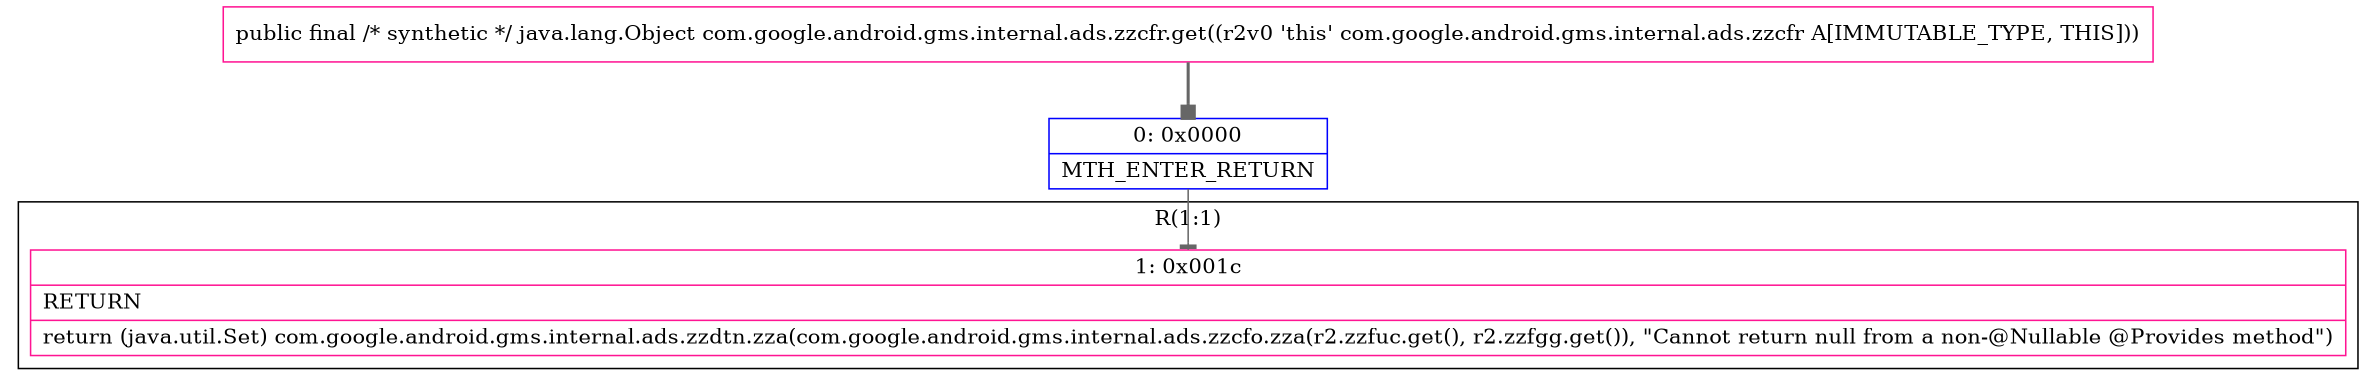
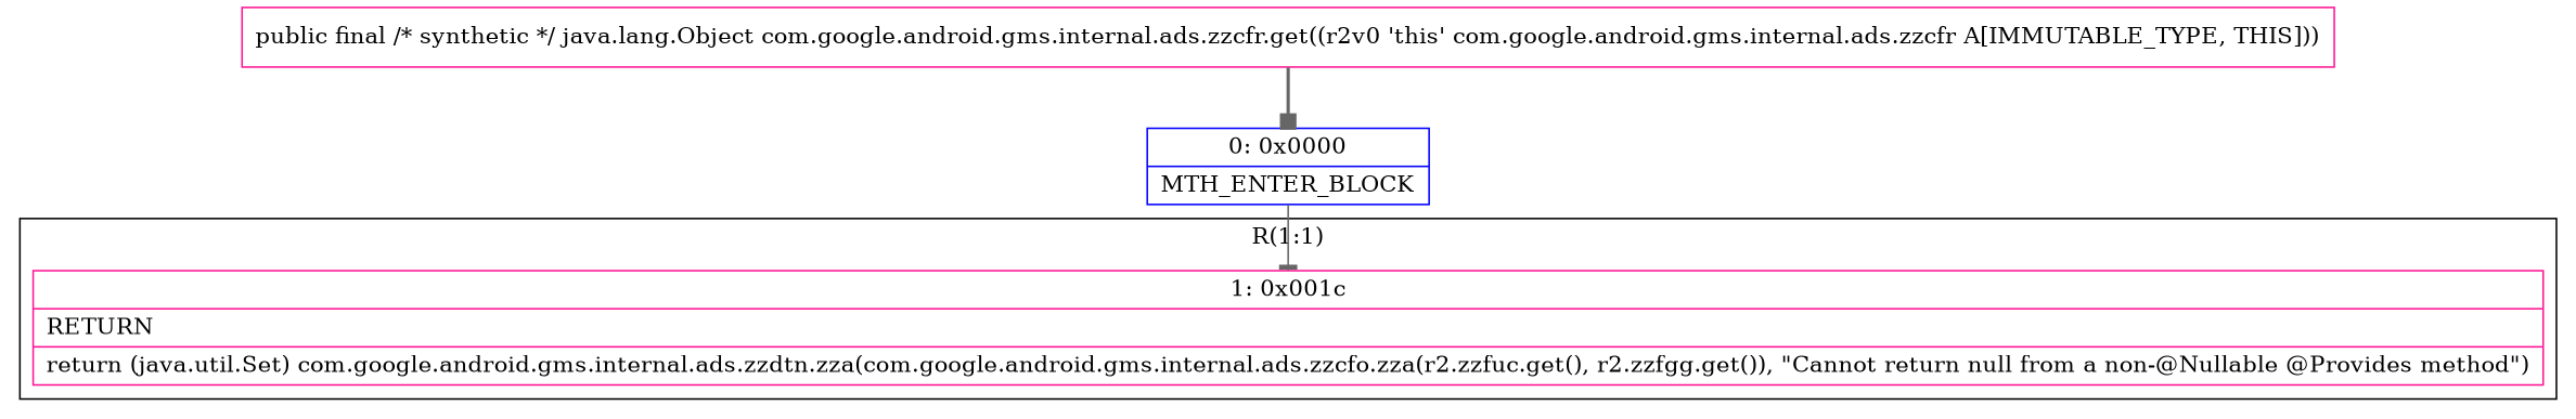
  digraph {
    node [color=deeppink shape=record]
    edge [color=gray40]
    n1 [label="{1\:\ 0x001c|RETURN\l|return (java.util.Set) com.google.android.gms.internal.ads.zzdtn.zza(com.google.android.gms.internal.ads.zzcfo.zza(r2.zzfuc.get(), r2.zzfgg.get()), \"Cannot return null from a non\-@Nullable @Provides method\")\l}"]
-   n2 [color=blue label="{0\:\ 0x0000|MTH_ENTER_RETURN\l}"]
+   n2 [color=blue label="{0\:\ 0x0000|MTH_ENTER_BLOCK\l}"]
    n3 [label="{public final \/* synthetic *\/ java.lang.Object com.google.android.gms.internal.ads.zzcfr.get((r2v0 'this' com.google.android.gms.internal.ads.zzcfr A[IMMUTABLE_TYPE, THIS])) }"]
    subgraph cluster_1 {
      label="R(1:1)"
      n1
    }
    n2 -> n1 [style=solid arrowhead=tee]
    n3 -> n2 [style=bold arrowhead=box]
  }
